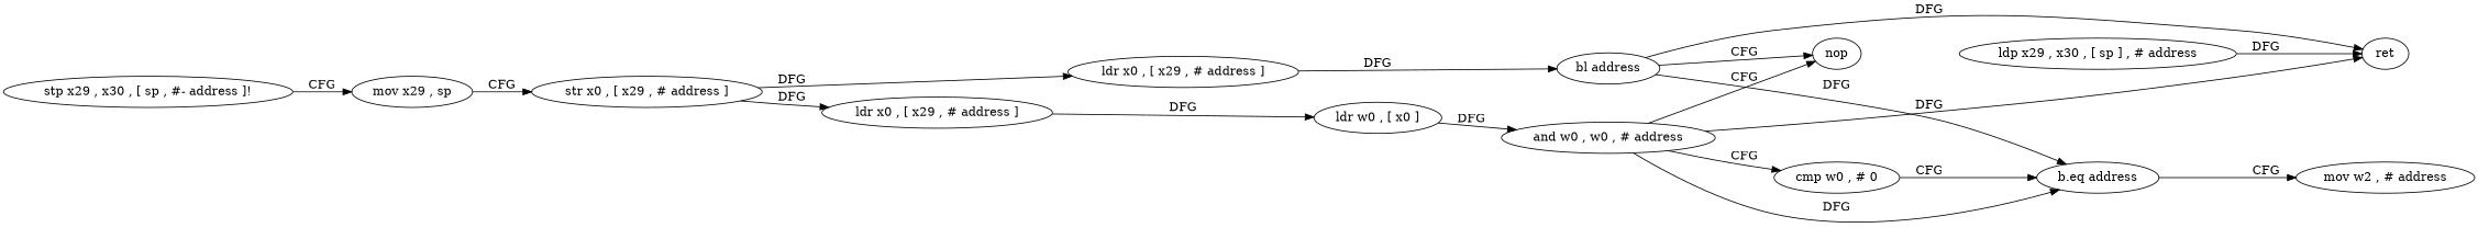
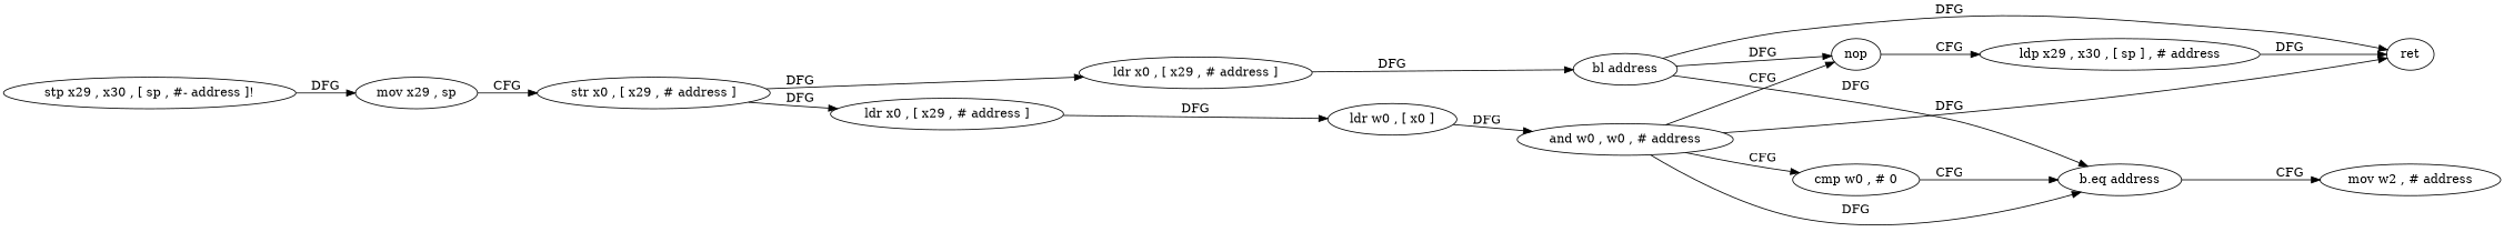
  digraph {
    rankdir=LR
    n1 [label="stp x29 , x30 , [ sp , #- address ]!"]
    n2 [label="mov x29 , sp"]
    n3 [label="str x0 , [ x29 , # address ]"]
    n4 [label="ldr x0 , [ x29 , # address ]"]
    n5 [label="ldr x0 , [ x29 , # address ]"]
    n6 [label="ldr w0 , [ x0 ]"]
    n7 [label="bl address"]
    n8 [label="and w0 , w0 , # address"]
    n9 [label="cmp w0 , # 0"]
    n10 [label="b.eq address"]
    n11 [label=ret]
    n12 [label=nop]
    n13 [label="mov w2 , # address"]
    n14 [label="ldp x29 , x30 , [ sp ] , # address"]
-   n1 -> n2 [label=CFG]
+   n1 -> n2 [label=DFG]
    n2 -> n3 [label=CFG]
    n3 -> n4 [label=DFG]
    n3 -> n5 [label=DFG]
    n4 -> n6 [label=DFG]
    n5 -> n7 [label=DFG]
    n6 -> n8 [label=DFG]
    n7 -> n10 [label=DFG]
    n7 -> n11 [label=DFG]
-   n7 -> n12 [label=CFG]
+   n7 -> n12 [label=DFG]
    n8 -> n9 [label=CFG]
    n8 -> n10 [label=DFG]
    n8 -> n11 [label=DFG]
    n8 -> n12 [label=CFG]
    n9 -> n10 [label=CFG]
    n10 -> n13 [label=CFG]
+   n12 -> n14 [label=CFG]
    n14 -> n11 [label=DFG]
  }
